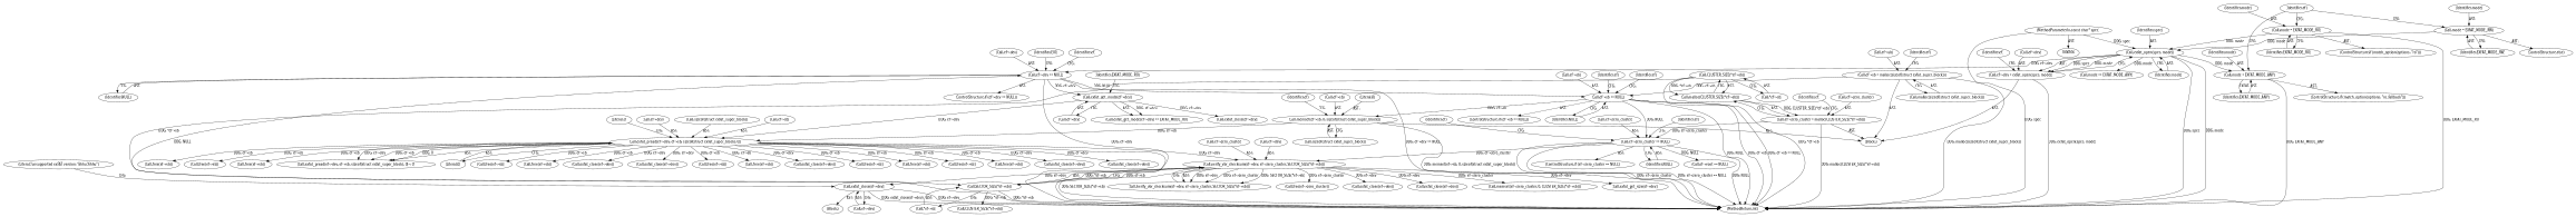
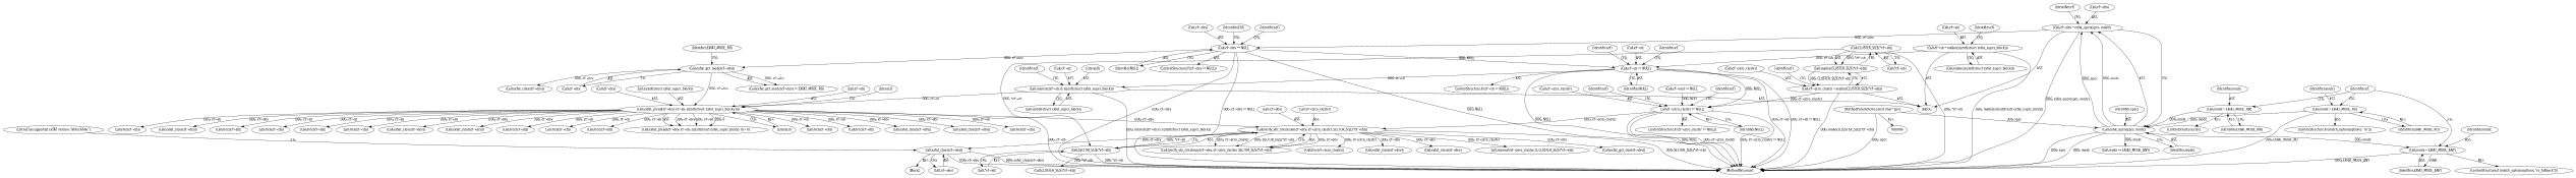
  digraph {
    fontname="Fira Sans"
    node [fontname="Fira Sans"]
    edge [fontname="Fira Sans"]
    n1 [label="(Call,exfat_close(ef->dev))"]
    n2 [label="(Block,)"]
    n3 [label="(Call,ef->dev)"]
    n4 [label="(MethodReturn,int)"]
    n5 [label="(Call,verify_vbr_checksum(ef->dev, ef->zero_cluster, SECTOR_SIZE(*ef->sb)))"]
    n6 [label="(Call,SECTOR_SIZE(*ef->sb))"]
    n7 [label="(Call,exfat_get_size(ef->dev))"]
    n8 [label="(Call,!verify_vbr_checksum(ef->dev, ef->zero_cluster, SECTOR_SIZE(*ef->sb)))"]
    n9 [label="(Call,free(ef->zero_cluster))"]
    n10 [label="(Call,exfat_close(ef->dev))"]
    n11 [label="(Call,exfat_close(ef->dev))"]
    n12 [label="(Call,memset(ef->zero_cluster, 0, CLUSTER_SIZE(*ef->sb)))"]
    n13 [label="(Call,*ef->sb)"]
    n14 [label="(Call,CLUSTER_SIZE(*ef->sb))"]
    n15 [label="(Call,exfat_pread(ef->dev, ef->sb, sizeof(struct exfat_super_block), 0))"]
    n16 [label="(Call,exfat_close(ef->dev))"]
    n17 [label="(Call,exfat_close(ef->dev))"]
    n18 [label="(Call,free(ef->sb))"]
    n19 [label="(Call,free(ef->sb))"]
    n20 [label="(Call,free(ef->sb))"]
    n21 [label="(Call,exfat_pread(ef->dev, ef->sb, sizeof(struct exfat_super_block), 0) < 0)"]
    n22 [label="(Literal,0)"]
    n23 [label="(Call,free(ef->sb))"]
    n24 [label="(Call,free(ef->sb))"]
    n25 [label="(Call,exfat_close(ef->dev))"]
    n26 [label="(Call,exfat_close(ef->dev))"]
    n27 [label="(Call,free(ef->sb))"]
    n28 [label="(Call,free(ef->sb))"]
    n29 [label="(Call,exfat_close(ef->dev))"]
    n30 [label="(Call,free(ef->sb))"]
    n31 [label="(Call,free(ef->sb))"]
    n32 [label="(Call,free(ef->sb))"]
    n33 [label="(Call,free(ef->sb))"]
    n34 [label="(Call,exfat_get_mode(ef->dev))"]
    n35 [label="(Call,exfat_get_mode(ef->dev) == EXFAT_MODE_RO)"]
    n36 [label="(Call,exfat_close(ef->dev))"]
    n37 [label="(Call,ef->dev)"]
    n38 [label="(Call,ef->dev == NULL)"]
    n39 [label="(Call,ef->sb == NULL)"]
    n40 [label="(Identifier,NULL)"]
    n41 [label="(ControlStructure,if (ef->dev == NULL))"]
    n42 [label="(Call,memset(ef->sb, 0, sizeof(struct exfat_super_block)))"]
    n43 [label="(Call,ef->zero_cluster == NULL)"]
    n44 [label="(Identifier,NULL)"]
    n45 [label="(ControlStructure,if (ef->sb == NULL))"]
    n46 [label="(Call,ef->dev = exfat_open(spec, mode))"]
    n47 [label="(Call,exfat_open(spec, mode))"]
    n48 [label="(Block,)"]
    n49 [label="(Call,mode == EXFAT_MODE_ANY)"]
    n50 [label="(Identifier,mode)"]
    n51 [label="(Call,mode = EXFAT_MODE_ANY)"]
    n52 [label="(MethodParameterIn,const char* spec)"]
    1000106
    n54 [label="(Call,mode = EXFAT_MODE_RW)"]
    n55 [label="(Identifier,EXFAT_MODE_RW)"]
    n56 [label="(ControlStructure,else)"]
    n57 [label="(Call,mode = EXFAT_MODE_RO)"]
    n58 [label="(ControlStructure,if (match_option(options, \"ro\")))"]
    n59 [label="(Identifier,EXFAT_MODE_RO)"]
    n60 [label="(ControlStructure,if (match_option(options, \"ro_fallback\")))"]
    n61 [label="(Identifier,EXFAT_MODE_ANY)"]
    n62 [label="(Call,sizeof(struct exfat_super_block))"]
    n63 [label="(Call,ef->root == NULL)"]
    n64 [label="(Identifier,NULL)"]
    n65 [label="(ControlStructure,if (ef->zero_cluster == NULL))"]
    n66 [label="(Call,ef->sb = malloc(sizeof(struct exfat_super_block)))"]
    n67 [label="(Call,malloc(sizeof(struct exfat_super_block)))"]
    n68 [label="(Call,ef->zero_cluster = malloc(CLUSTER_SIZE(*ef->sb)))"]
    n69 [label="(Call,malloc(CLUSTER_SIZE(*ef->sb)))"]
    n70 [label="(Call,CLUSTER_SIZE(*ef->sb))"]
    n71 [label="(Call,*ef->sb)"]
    n72 [label="(Identifier,spec)"]
    n73 [label="(Call,ef->zero_cluster)"]
    n74 [label="(Call,ef->dev)"]
    n75 [label="(Identifier,EXFAT_MODE_RO)"]
    n76 [label="(Call,ef->sb)"]
    n77 [label="(Identifier,ef)"]
    n78 [label="(Identifier,ef)"]
    n79 [label="(Call,ef->sb)"]
    n80 [label="(Identifier,mode)"]
    n81 [label="(Identifier,ef)"]
    n82 [label="(Literal,0)"]
    n83 [label="(Identifier,EIO)"]
    n84 [label="(Call,ef->zero_cluster)"]
    n85 [label="(Call,ef->sb)"]
    n86 [label="(Call,ef->zero_cluster)"]
    n87 [label="(Identifier,ef)"]
    n88 [label="(Identifier,ef)"]
    n89 [label="(Call,ef->dev)"]
    n90 [label="(Literal,0)"]
    n91 [label="(Literal,\"unsupported exFAT version: %hhu.%hhu\")"]
    n92 [label="(Identifier,ef)"]
    n93 [label="(Call,ef->dev)"]
    n94 [label="(Identifier,ef)"]
    n95 [label="(Identifier,ef)"]
    n96 [label="(Call,ef->dev)"]
    n97 [label="(Identifier,ef)"]
    n98 [label="(Identifier,mode)"]
    n99 [label="(Identifier,mode)"]
    n100 [label="(Call,sizeof(struct exfat_super_block))"]
    n101 [label="(Identifier,ef)"]
    n102 [label="(Call,ef->sb)"]
    n1 -> n2 [label="AST: "]
    n1 -> n3 [label="CFG: "]
    n1 -> n4 [label="DDG: ef->dev"]
    n1 -> n4 [label="DDG: exfat_close(ef->dev)"]
    n3 -> n1 [label="AST: "]
    n5 -> n1 [label="DDG: ef->dev"]
    n5 -> n4 [label="DDG: SECTOR_SIZE(*ef->sb)"]
    n5 -> n6 [label="CFG: "]
    n5 -> n7 [label="DDG: ef->dev"]
    n5 -> n8 [label="AST: "]
    n5 -> n8 [label="DDG: ef->dev"]
    n5 -> n8 [label="DDG: ef->zero_cluster"]
    n5 -> n8 [label="DDG: SECTOR_SIZE(*ef->sb)"]
    n5 -> n9 [label="DDG: ef->zero_cluster"]
    n5 -> n10 [label="DDG: ef->dev"]
    n5 -> n11 [label="DDG: ef->dev"]
    n5 -> n12 [label="DDG: ef->zero_cluster"]
    n6 -> n4 [label="DDG: *ef->sb"]
    n6 -> n5 [label="AST: "]
    n6 -> n5 [label="DDG: *ef->sb"]
    n6 -> n13 [label="CFG: "]
    n6 -> n14 [label="DDG: *ef->sb"]
    n8 -> n5 [label="CFG: "]
    n13 -> n6 [label="AST: "]
    n15 -> n4 [label="DDG: ef->sb"]
    n15 -> n5 [label="DDG: ef->dev"]
    n15 -> n16 [label="DDG: ef->dev"]
    n15 -> n17 [label="DDG: ef->dev"]
    n15 -> n18 [label="DDG: ef->sb"]
    n15 -> n19 [label="DDG: ef->sb"]
    n15 -> n20 [label="DDG: ef->sb"]
    n15 -> n21 [label="AST: "]
    n15 -> n21 [label="DDG: ef->dev"]
    n15 -> n21 [label="DDG: ef->sb"]
    n15 -> n21 [label="DDG: 0"]
    n15 -> n22 [label="CFG: "]
    n15 -> n23 [label="DDG: ef->sb"]
    n15 -> n24 [label="DDG: ef->sb"]
    n15 -> n25 [label="DDG: ef->dev"]
    n15 -> n26 [label="DDG: ef->dev"]
    n15 -> n27 [label="DDG: ef->sb"]
    n15 -> n28 [label="DDG: ef->sb"]
    n15 -> n29 [label="DDG: ef->dev"]
    n15 -> n30 [label="DDG: ef->sb"]
    n15 -> n31 [label="DDG: ef->sb"]
    n15 -> n32 [label="DDG: ef->sb"]
    n15 -> n33 [label="DDG: ef->sb"]
    n22 -> n15 [label="AST: "]
    n34 -> n15 [label="DDG: ef->dev"]
    n34 -> n35 [label="AST: "]
    n34 -> n35 [label="DDG: ef->dev"]
    n34 -> n36 [label="DDG: ef->dev"]
    n34 -> n37 [label="CFG: "]
    n37 -> n34 [label="AST: "]
    n38 -> n4 [label="DDG: ef->dev == NULL"]
    n38 -> n4 [label="DDG: NULL"]
    n38 -> n4 [label="DDG: ef->dev"]
    n38 -> n34 [label="DDG: ef->dev"]
    n38 -> n39 [label="DDG: NULL"]
    n38 -> n40 [label="CFG: "]
    n38 -> n41 [label="AST: "]
    n39 -> n4 [label="DDG: ef->sb"]
    n39 -> n4 [label="DDG: ef->sb == NULL"]
    n39 -> n4 [label="DDG: NULL"]
    n39 -> n42 [label="DDG: ef->sb"]
    n39 -> n43 [label="DDG: NULL"]
    n39 -> n44 [label="CFG: "]
    n39 -> n45 [label="AST: "]
    n40 -> n38 [label="AST: "]
    n42 -> n4 [label="DDG: memset(ef->sb, 0, sizeof(struct exfat_super_block))"]
    n42 -> n15 [label="DDG: ef->sb"]
    n42 -> n48 [label="AST: "]
    n42 -> n62 [label="CFG: "]
    n43 -> n4 [label="DDG: ef->zero_cluster"]
    n43 -> n4 [label="DDG: ef->zero_cluster == NULL"]
    n43 -> n4 [label="DDG: NULL"]
    n43 -> n5 [label="DDG: ef->zero_cluster"]
-   n43 -> n63 [label="DDG: NULL"]
+   n63 -> n43 [label="DDG: NULL"]
    n43 -> n64 [label="CFG: "]
    n43 -> n65 [label="AST: "]
    n44 -> n39 [label="AST: "]
    n46 -> n4 [label="DDG: exfat_open(spec, mode)"]
-   n47 -> n38 [label="DDG: ef->dev"]
+   n46 -> n38 [label="DDG: ef->dev"]
    n46 -> n47 [label="CFG: "]
    n46 -> n48 [label="AST: "]
    n47 -> n4 [label="DDG: spec"]
    n47 -> n4 [label="DDG: mode"]
    n47 -> n46 [label="AST: "]
    n47 -> n46 [label="DDG: spec"]
    n47 -> n46 [label="DDG: mode"]
    n47 -> n49 [label="DDG: mode"]
    n47 -> n50 [label="CFG: "]
    n47 -> n51 [label="DDG: mode"]
    n50 -> n47 [label="AST: "]
    n51 -> n4 [label="DDG: EXFAT_MODE_ANY"]
    n51 -> n60 [label="AST: "]
    n51 -> n61 [label="EXFAT: "]
    n52 -> n4 [label="DDG: spec"]
    n52 -> n47 [label="DDG: spec"]
    n52 -> 1000106 [label="AST: "]
    n54 -> n47 [label="DDG: mode"]
    n54 -> n55 [label="CFG: "]
    n54 -> n56 [label="AST: "]
    n55 -> n54 [label="AST: "]
    n57 -> n4 [label="DDG: EXFAT_MODE_RO"]
    n57 -> n47 [label="DDG: mode"]
    n57 -> n58 [label="AST: "]
    n57 -> n59 [label="CFG: "]
    n59 -> n57 [label="AST: "]
    n61 -> n51 [label="AST: "]
    n62 -> n42 [label="AST: "]
    n64 -> n43 [label="AST: "]
    n66 -> n4 [label="DDG: malloc(sizeof(struct exfat_super_block))"]
    n66 -> n39 [label="DDG: ef->sb"]
    n66 -> n48 [label="AST: "]
    n66 -> n67 [label="CFG: "]
    n67 -> n66 [label="AST: "]
    n68 -> n4 [label="DDG: malloc(CLUSTER_SIZE(*ef->sb))"]
    n68 -> n43 [label="DDG: ef->zero_cluster"]
    n68 -> n48 [label="AST: "]
    n68 -> n69 [label="CFG: "]
    n69 -> n68 [label="AST: "]
    n69 -> n68 [label="DDG: CLUSTER_SIZE(*ef->sb)"]
    n69 -> n70 [label="CFG: "]
    n70 -> n4 [label="DDG: *ef->sb"]
    n70 -> n6 [label="DDG: *ef->sb"]
    n70 -> n69 [label="AST: "]
    n70 -> n69 [label="DDG: *ef->sb"]
    n70 -> n71 [label="CFG: "]
    n71 -> n70 [label="AST: "]
    n72 -> n47 [label="AST: "]
    n73 -> n68 [label="AST: "]
    n74 -> n38 [label="AST: "]
    n75 -> n34 [label="CFG: "]
    n76 -> n39 [label="AST: "]
    n77 -> n43 [label="CFG: "]
    n78 -> n42 [label="CFG: "]
    n79 -> n42 [label="AST: "]
    n80 -> n54 [label="AST: "]
    n81 -> n39 [label="CFG: "]
    n82 -> n15 [label="CFG: "]
    n83 -> n38 [label="CFG: "]
    n84 -> n5 [label="AST: "]
    n85 -> n66 [label="AST: "]
    n86 -> n43 [label="AST: "]
    n87 -> n38 [label="CFG: "]
    n88 -> n51 [label="CFG: "]
    n88 -> n54 [label="CFG: "]
    n88 -> n57 [label="CFG: "]
    n89 -> n15 [label="AST: "]
    n90 -> n42 [label="AST: "]
    n91 -> n1 [label="CFG: "]
    n92 -> n66 [label="CFG: "]
    n93 -> n5 [label="AST: "]
    n94 -> n46 [label="CFG: "]
    n95 -> n43 [label="CFG: "]
    n96 -> n46 [label="AST: "]
    n97 -> n39 [label="CFG: "]
    n98 -> n57 [label="AST: "]
    n99 -> n51 [label="AST: "]
    n100 -> n15 [label="AST: "]
    n101 -> n68 [label="CFG: "]
    n102 -> n15 [label="AST: "]
  }
